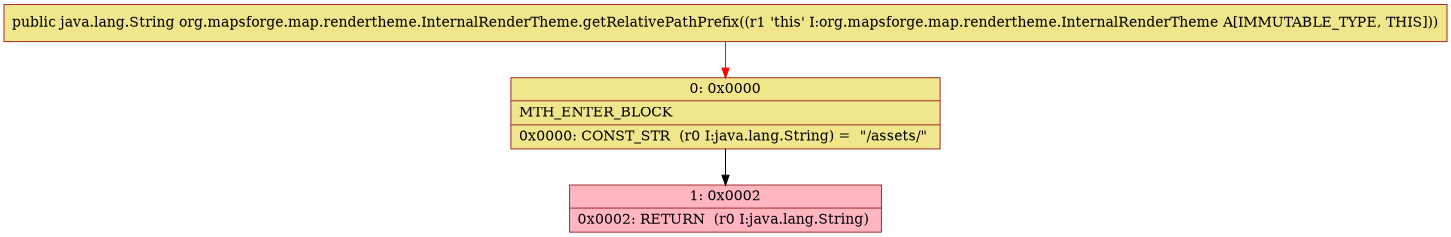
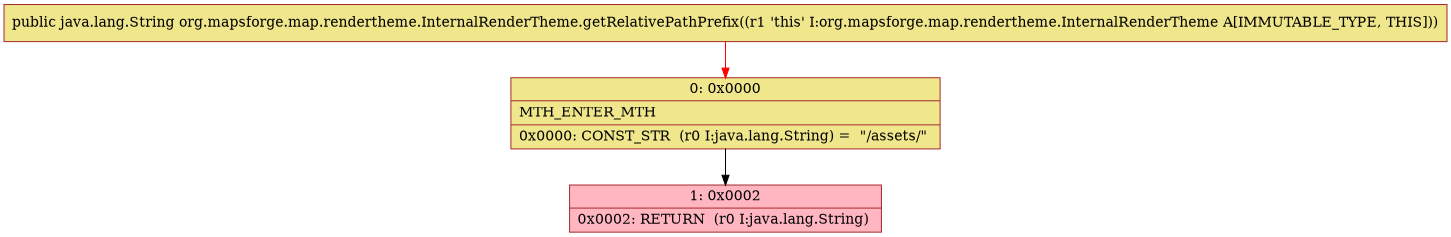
  digraph {
    node [shape=record style=filled fillcolor=khaki color=brown]
-   n1 [label="{0\:\ 0x0000|MTH_ENTER_BLOCK\l|0x0000: CONST_STR  (r0 I:java.lang.String) =  \"\/assets\/\" \l}"]
+   n1 [label="{0\:\ 0x0000|MTH_ENTER_MTH\l|0x0000: CONST_STR  (r0 I:java.lang.String) =  \"\/assets\/\" \l}"]
    n2 [label="{1\:\ 0x0002|0x0002: RETURN  (r0 I:java.lang.String) \l}" fillcolor=lightpink]
    n3 [label="{public java.lang.String org.mapsforge.map.rendertheme.InternalRenderTheme.getRelativePathPrefix((r1 'this' I:org.mapsforge.map.rendertheme.InternalRenderTheme A[IMMUTABLE_TYPE, THIS])) }"]
    n1 -> n2 [color=black]
    n3 -> n1 [color=red]
  }
